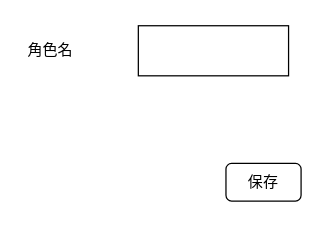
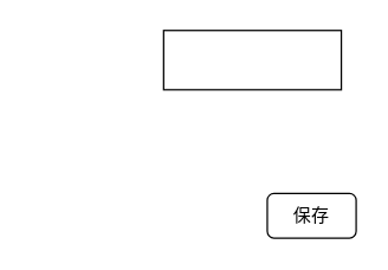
  <mxCell id="0" />
  <mxCell id="1" parent="0" />
  <mxCell id="2" value="" style="rounded=0;whiteSpace=wrap;html=1;" vertex="1" parent="1"><mxGeometry x="110" y="20" width="120" height="40" as="geometry" /></mxCell>
- <mxCell id="3" value="角色名" style="text;html=1;strokeColor=none;fillColor=none;align=center;verticalAlign=middle;whiteSpace=wrap;rounded=0;" vertex="1" parent="1"><mxGeometry x="20" y="30" width="40" height="20" as="geometry" /></mxCell>
  <mxCell id="4" value="保存" style="rounded=1;whiteSpace=wrap;html=1;" vertex="1" parent="1"><mxGeometry x="180" y="130" width="60" height="30" as="geometry" /></mxCell>
